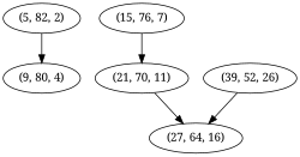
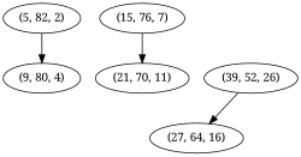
  digraph {
    fontname="Noto Serif"
    node [fontname="Noto Serif"]
    edge [fontname="Noto Serif"]
    "(5, 82, 2)"
    "(9, 80, 4)"
    "(15, 76, 7)"
    "(21, 70, 11)"
    "(27, 64, 16)"
    "(39, 52, 26)"
    "(5, 82, 2)" -> "(9, 80, 4)"
    "(15, 76, 7)" -> "(21, 70, 11)"
-   "(21, 70, 11)" -> "(27, 64, 16)"
    "(39, 52, 26)" -> "(27, 64, 16)"
  }
